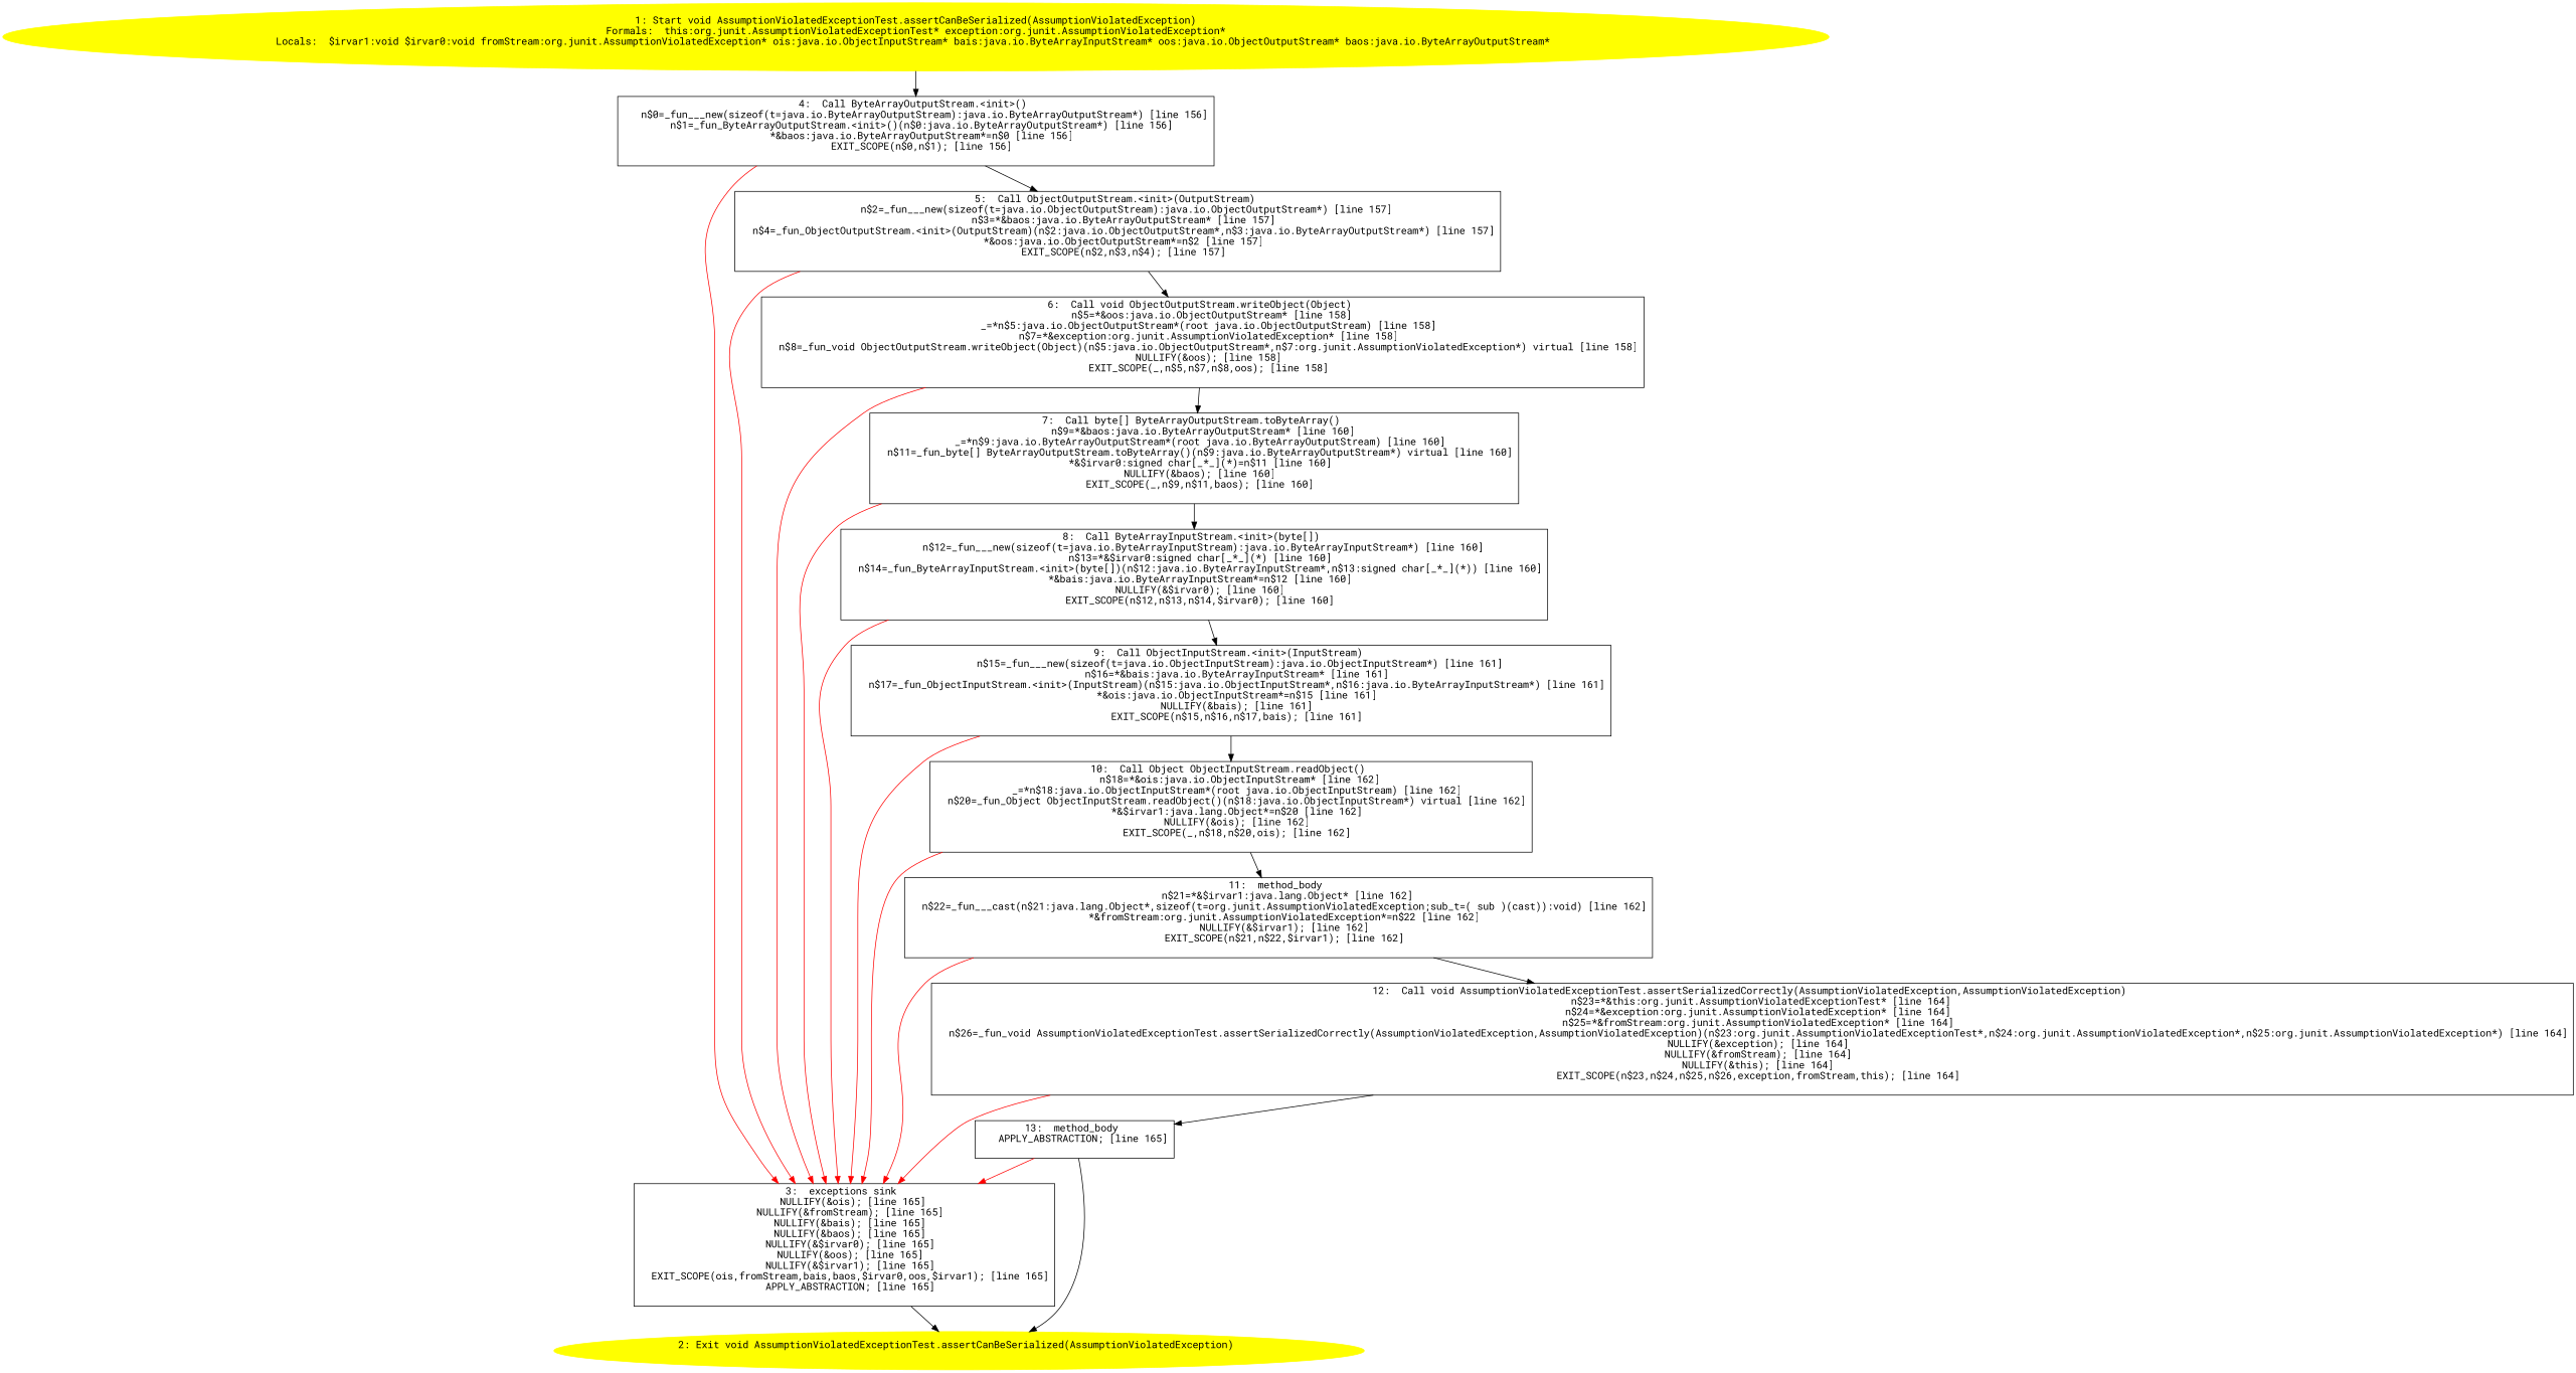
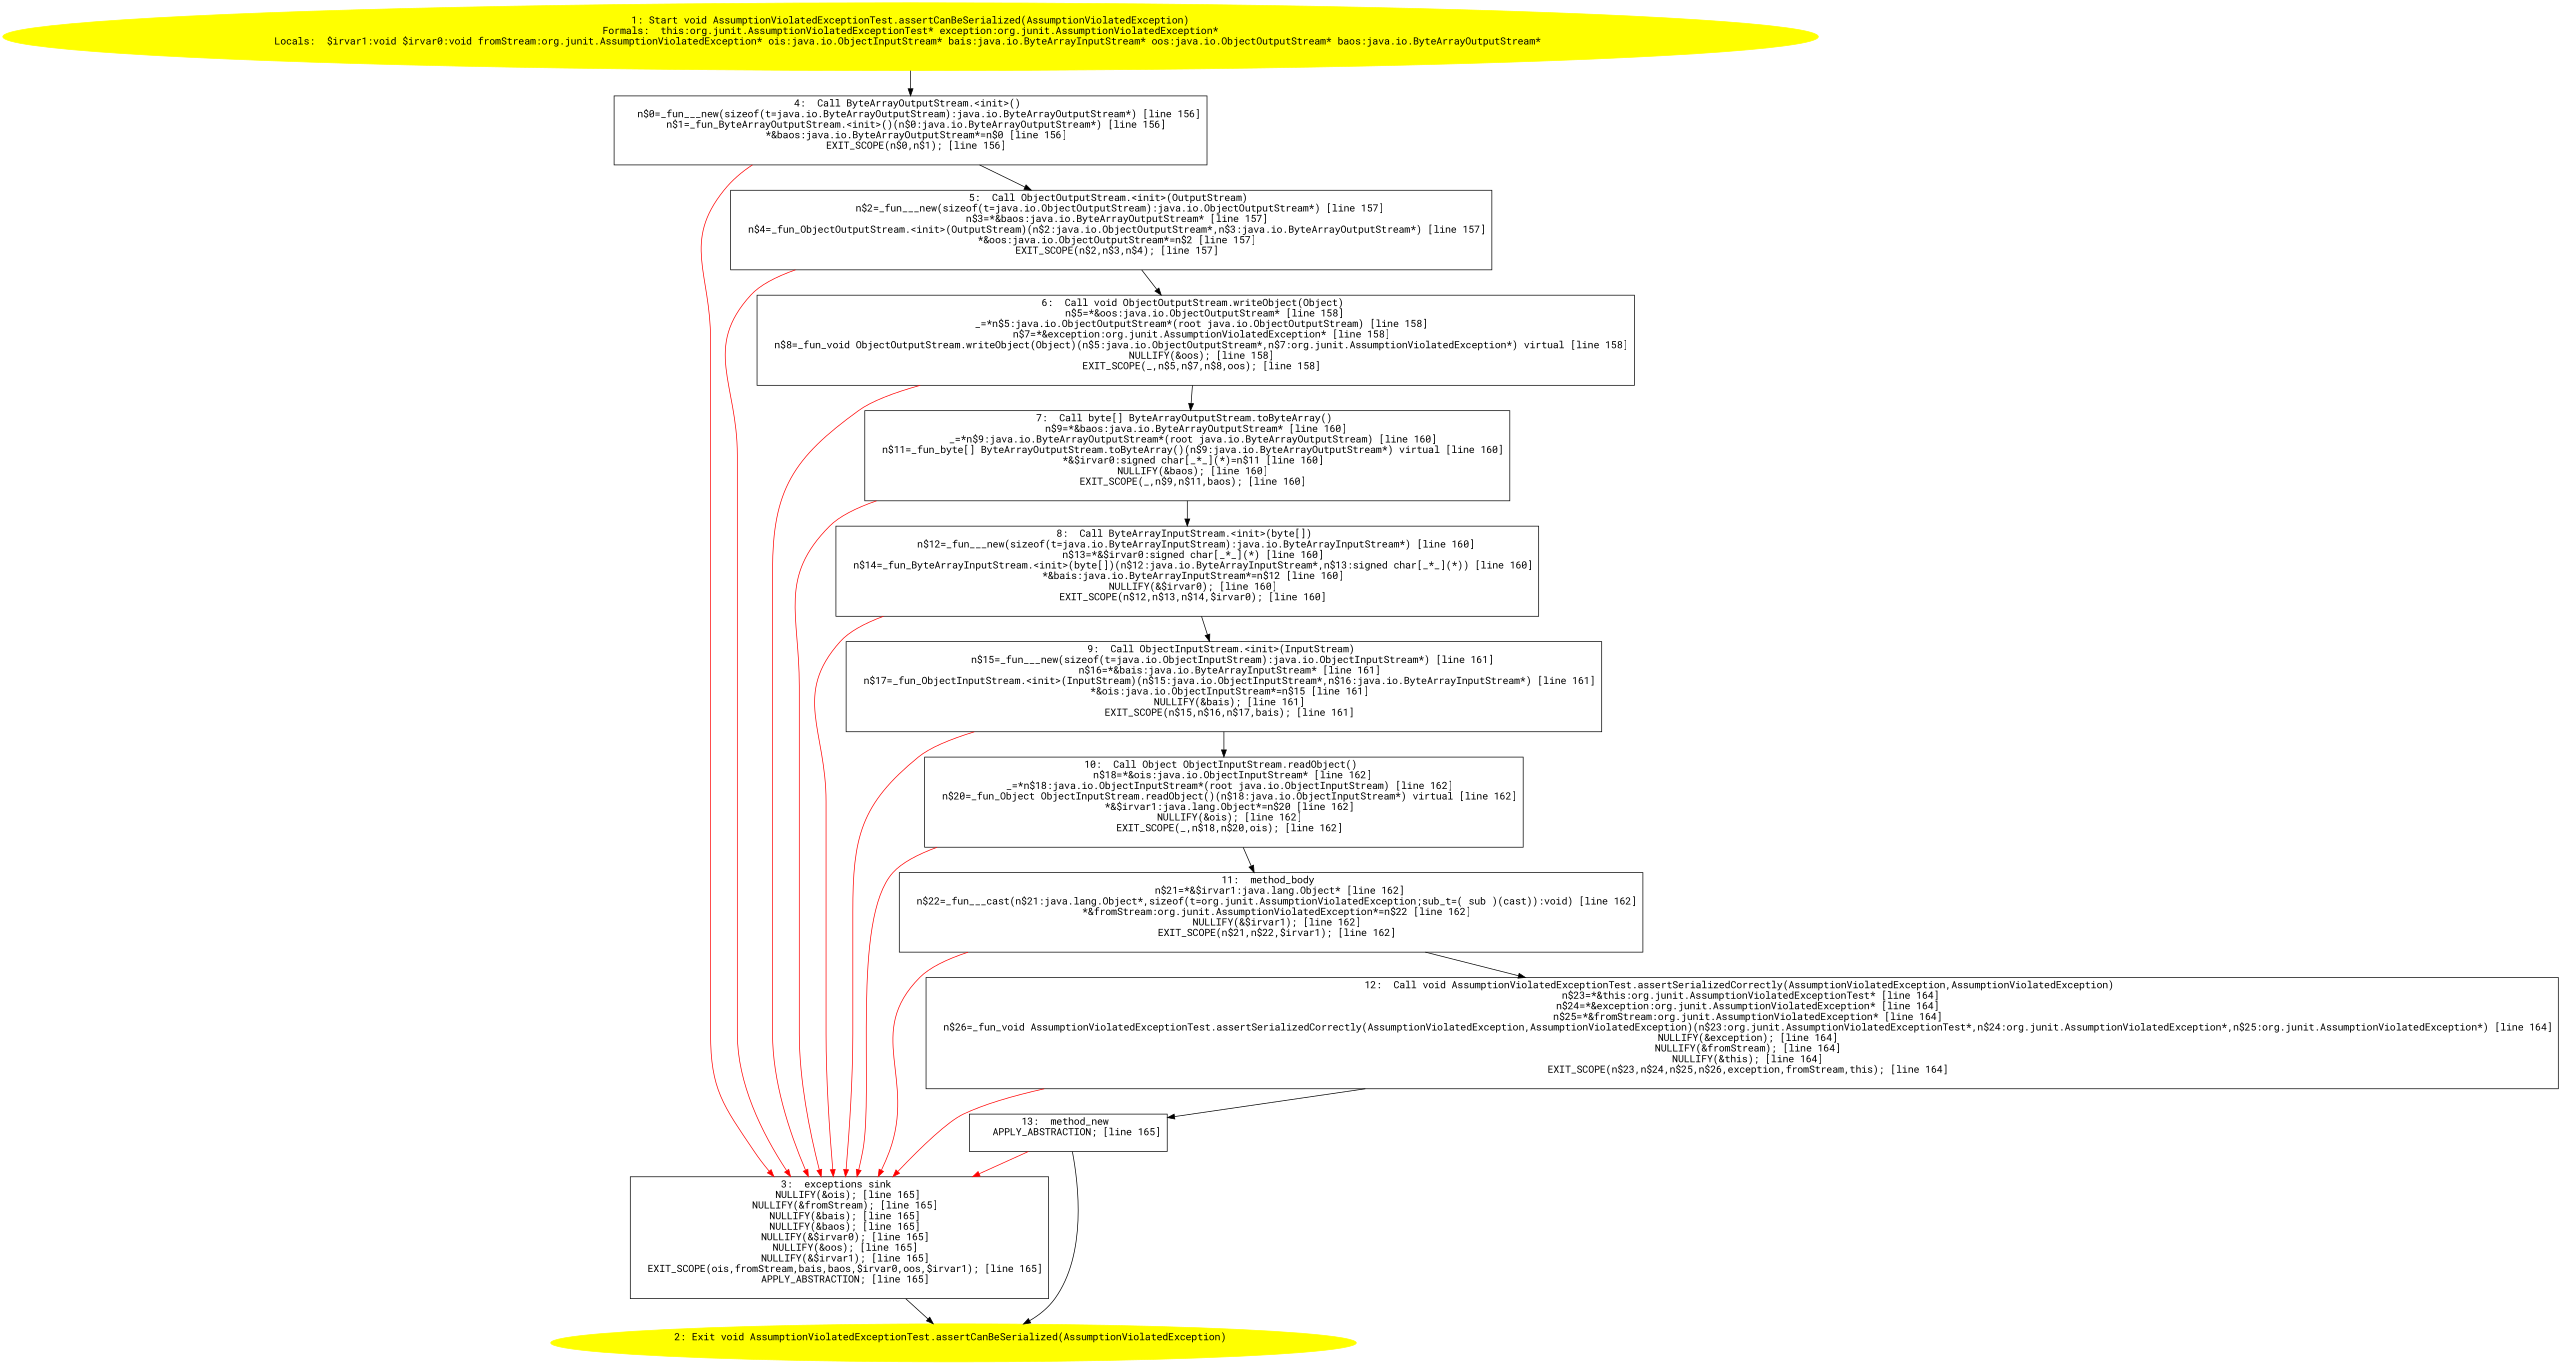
  digraph {
    fontname="Roboto Mono"
    node [fontname="Roboto Mono" shape=box]
    edge [fontname="Roboto Mono"]
    n1 [color=yellow label="1: Start void AssumptionViolatedExceptionTest.assertCanBeSerialized(AssumptionViolatedException)\nFormals:  this:org.junit.AssumptionViolatedExceptionTest* exception:org.junit.AssumptionViolatedException*\nLocals:  $irvar1:void $irvar0:void fromStream:org.junit.AssumptionViolatedException* ois:java.io.ObjectInputStream* bais:java.io.ByteArrayInputStream* oos:java.io.ObjectOutputStream* baos:java.io.ByteArrayOutputStream* \n  " style=filled shape=""]
    n2 [label="4:  Call ByteArrayOutputStream.<init>() \n   n$0=_fun___new(sizeof(t=java.io.ByteArrayOutputStream):java.io.ByteArrayOutputStream*) [line 156]\n  n$1=_fun_ByteArrayOutputStream.<init>()(n$0:java.io.ByteArrayOutputStream*) [line 156]\n  *&baos:java.io.ByteArrayOutputStream*=n$0 [line 156]\n  EXIT_SCOPE(n$0,n$1); [line 156]\n "]
    n3 [label="3:  exceptions sink \n   NULLIFY(&ois); [line 165]\n  NULLIFY(&fromStream); [line 165]\n  NULLIFY(&bais); [line 165]\n  NULLIFY(&baos); [line 165]\n  NULLIFY(&$irvar0); [line 165]\n  NULLIFY(&oos); [line 165]\n  NULLIFY(&$irvar1); [line 165]\n  EXIT_SCOPE(ois,fromStream,bais,baos,$irvar0,oos,$irvar1); [line 165]\n  APPLY_ABSTRACTION; [line 165]\n "]
    n4 [label="5:  Call ObjectOutputStream.<init>(OutputStream) \n   n$2=_fun___new(sizeof(t=java.io.ObjectOutputStream):java.io.ObjectOutputStream*) [line 157]\n  n$3=*&baos:java.io.ByteArrayOutputStream* [line 157]\n  n$4=_fun_ObjectOutputStream.<init>(OutputStream)(n$2:java.io.ObjectOutputStream*,n$3:java.io.ByteArrayOutputStream*) [line 157]\n  *&oos:java.io.ObjectOutputStream*=n$2 [line 157]\n  EXIT_SCOPE(n$2,n$3,n$4); [line 157]\n "]
    n5 [color=yellow label="2: Exit void AssumptionViolatedExceptionTest.assertCanBeSerialized(AssumptionViolatedException) \n  " style=filled shape=""]
    n6 [label="6:  Call void ObjectOutputStream.writeObject(Object) \n   n$5=*&oos:java.io.ObjectOutputStream* [line 158]\n  _=*n$5:java.io.ObjectOutputStream*(root java.io.ObjectOutputStream) [line 158]\n  n$7=*&exception:org.junit.AssumptionViolatedException* [line 158]\n  n$8=_fun_void ObjectOutputStream.writeObject(Object)(n$5:java.io.ObjectOutputStream*,n$7:org.junit.AssumptionViolatedException*) virtual [line 158]\n  NULLIFY(&oos); [line 158]\n  EXIT_SCOPE(_,n$5,n$7,n$8,oos); [line 158]\n "]
    n7 [label="7:  Call byte[] ByteArrayOutputStream.toByteArray() \n   n$9=*&baos:java.io.ByteArrayOutputStream* [line 160]\n  _=*n$9:java.io.ByteArrayOutputStream*(root java.io.ByteArrayOutputStream) [line 160]\n  n$11=_fun_byte[] ByteArrayOutputStream.toByteArray()(n$9:java.io.ByteArrayOutputStream*) virtual [line 160]\n  *&$irvar0:signed char[_*_](*)=n$11 [line 160]\n  NULLIFY(&baos); [line 160]\n  EXIT_SCOPE(_,n$9,n$11,baos); [line 160]\n "]
    n8 [label="8:  Call ByteArrayInputStream.<init>(byte[]) \n   n$12=_fun___new(sizeof(t=java.io.ByteArrayInputStream):java.io.ByteArrayInputStream*) [line 160]\n  n$13=*&$irvar0:signed char[_*_](*) [line 160]\n  n$14=_fun_ByteArrayInputStream.<init>(byte[])(n$12:java.io.ByteArrayInputStream*,n$13:signed char[_*_](*)) [line 160]\n  *&bais:java.io.ByteArrayInputStream*=n$12 [line 160]\n  NULLIFY(&$irvar0); [line 160]\n  EXIT_SCOPE(n$12,n$13,n$14,$irvar0); [line 160]\n "]
    n9 [label="9:  Call ObjectInputStream.<init>(InputStream) \n   n$15=_fun___new(sizeof(t=java.io.ObjectInputStream):java.io.ObjectInputStream*) [line 161]\n  n$16=*&bais:java.io.ByteArrayInputStream* [line 161]\n  n$17=_fun_ObjectInputStream.<init>(InputStream)(n$15:java.io.ObjectInputStream*,n$16:java.io.ByteArrayInputStream*) [line 161]\n  *&ois:java.io.ObjectInputStream*=n$15 [line 161]\n  NULLIFY(&bais); [line 161]\n  EXIT_SCOPE(n$15,n$16,n$17,bais); [line 161]\n "]
    n10 [label="10:  Call Object ObjectInputStream.readObject() \n   n$18=*&ois:java.io.ObjectInputStream* [line 162]\n  _=*n$18:java.io.ObjectInputStream*(root java.io.ObjectInputStream) [line 162]\n  n$20=_fun_Object ObjectInputStream.readObject()(n$18:java.io.ObjectInputStream*) virtual [line 162]\n  *&$irvar1:java.lang.Object*=n$20 [line 162]\n  NULLIFY(&ois); [line 162]\n  EXIT_SCOPE(_,n$18,n$20,ois); [line 162]\n "]
    n11 [label="11:  method_body \n   n$21=*&$irvar1:java.lang.Object* [line 162]\n  n$22=_fun___cast(n$21:java.lang.Object*,sizeof(t=org.junit.AssumptionViolatedException;sub_t=( sub )(cast)):void) [line 162]\n  *&fromStream:org.junit.AssumptionViolatedException*=n$22 [line 162]\n  NULLIFY(&$irvar1); [line 162]\n  EXIT_SCOPE(n$21,n$22,$irvar1); [line 162]\n "]
    n12 [label="12:  Call void AssumptionViolatedExceptionTest.assertSerializedCorrectly(AssumptionViolatedException,AssumptionViolatedException) \n   n$23=*&this:org.junit.AssumptionViolatedExceptionTest* [line 164]\n  n$24=*&exception:org.junit.AssumptionViolatedException* [line 164]\n  n$25=*&fromStream:org.junit.AssumptionViolatedException* [line 164]\n  n$26=_fun_void AssumptionViolatedExceptionTest.assertSerializedCorrectly(AssumptionViolatedException,AssumptionViolatedException)(n$23:org.junit.AssumptionViolatedExceptionTest*,n$24:org.junit.AssumptionViolatedException*,n$25:org.junit.AssumptionViolatedException*) [line 164]\n  NULLIFY(&exception); [line 164]\n  NULLIFY(&fromStream); [line 164]\n  NULLIFY(&this); [line 164]\n  EXIT_SCOPE(n$23,n$24,n$25,n$26,exception,fromStream,this); [line 164]\n "]
-   n13 [label="13:  method_body \n   APPLY_ABSTRACTION; [line 165]\n "]
+   n13 [label="13:  method_new \n   APPLY_ABSTRACTION; [line 165]\n "]
    n1 -> n2
    n2 -> n3 [color=red]
    n2 -> n4
    n3 -> n5
    n4 -> n3 [color=red]
    n4 -> n6
    n6 -> n3 [color=red]
    n6 -> n7
    n7 -> n3 [color=red]
    n7 -> n8
    n8 -> n3 [color=red]
    n8 -> n9
    n9 -> n3 [color=red]
    n9 -> n10
    n10 -> n3 [color=red]
    n10 -> n11
    n11 -> n3 [color=red]
    n11 -> n12
    n12 -> n3 [color=red]
    n12 -> n13
    n13 -> n3 [color=red]
    n13 -> n5
  }
